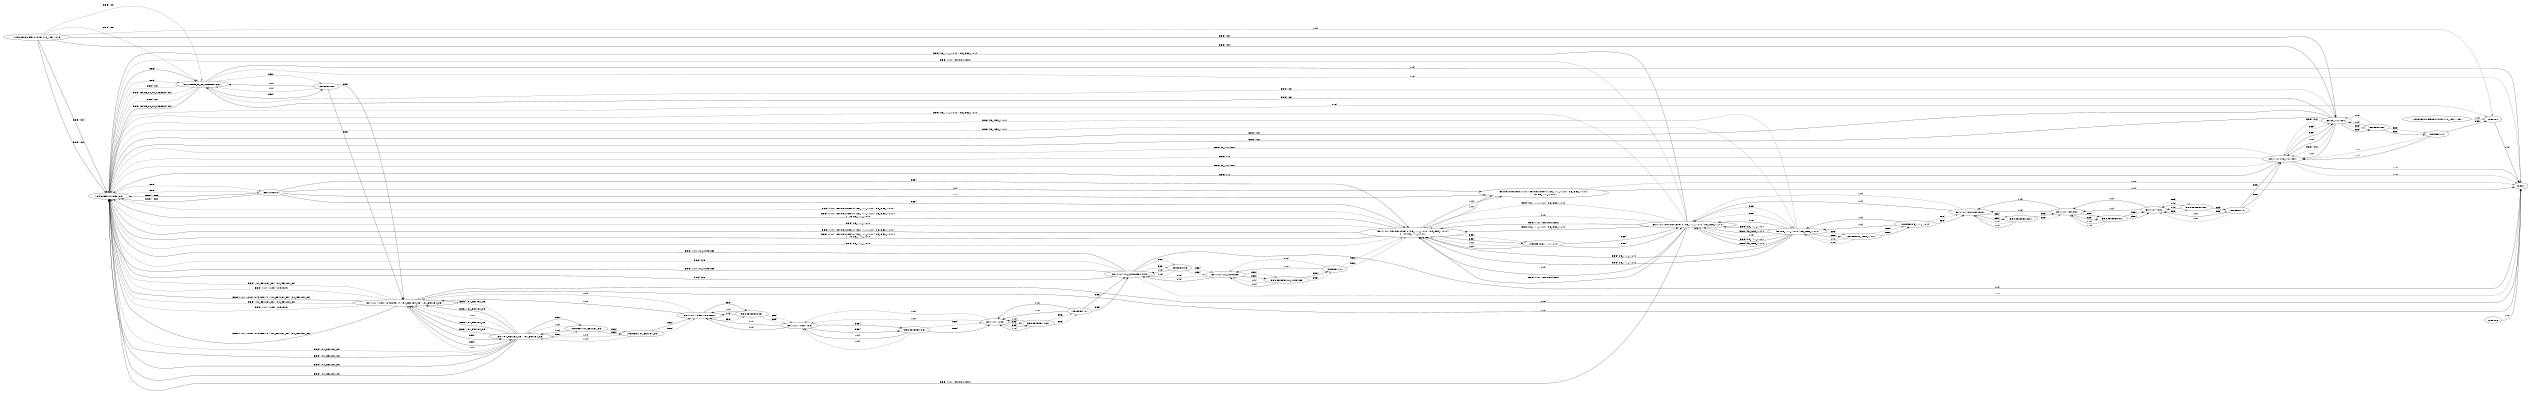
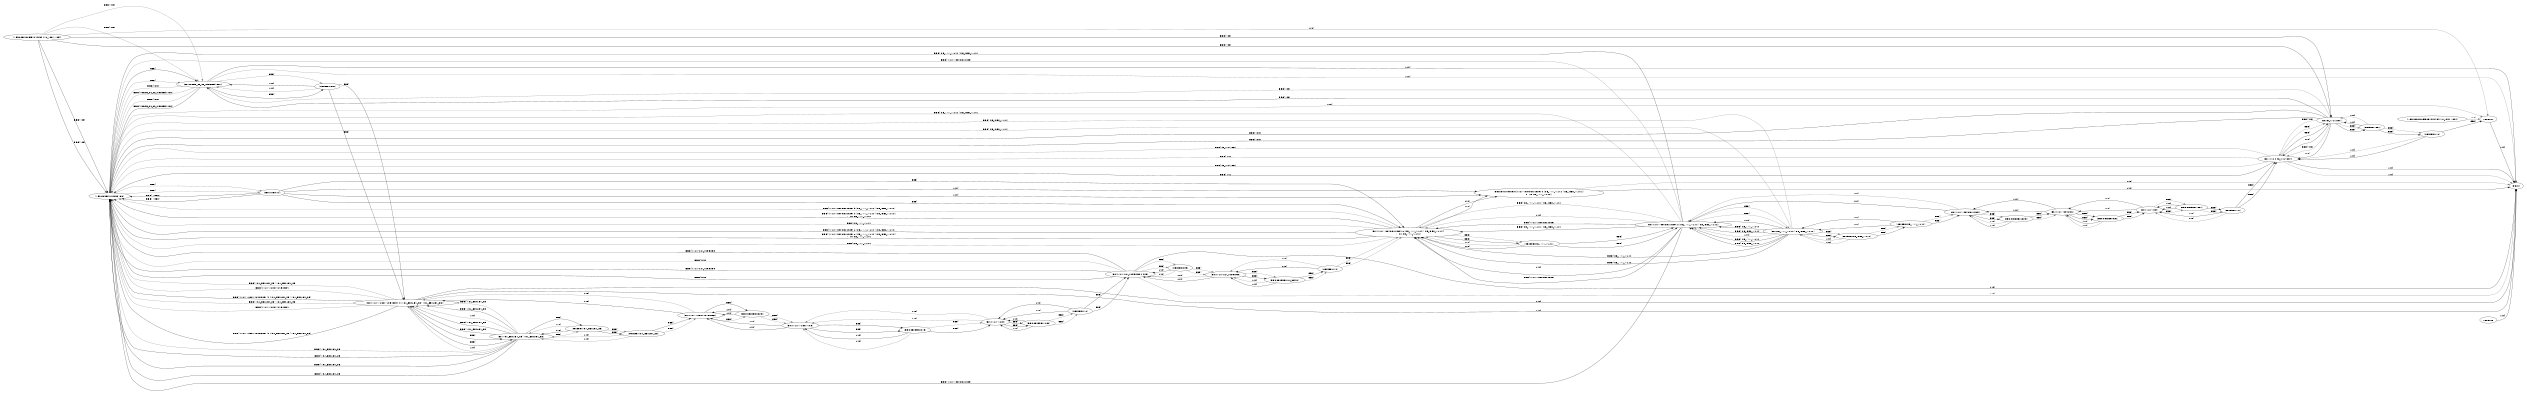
  digraph {
    fontname=Lato
    rankdir=LR
    node [fontname=Lato]
    edge [color=black fontname=Lato]
    n1 [label="(MethodReturn,static void)"]
    n2 [label="(Call,update_db_bp_intercept(vcpu))"]
    n3 [label="(Return,return;)"]
    1000102
    n5 [label="(Block,)"]
    n6 [label="(Identifier,vcpu)"]
    n7 [label="(Call,(svm->vcpu.arch.hflags & (HF_NMI_MASK | HF_IRET_MASK))\n\t    == HF_NMI_MASK)"]
    n8 [label="(ControlStructure,if ((svm->vcpu.arch.hflags & (HF_NMI_MASK | HF_IRET_MASK))\n\t    == HF_NMI_MASK))"]
-   n9 [label="(MethodParameterIn,struct kvm_vcpu *save)"]
+   n9 [label="(MethodParameterIn,struct kvm_vcpu *vcpu)"]
    n10 [label="(Call,to_svm(vcpu))"]
    n11 [label="(Call,*svm = to_svm(vcpu))"]
    n12 [label="(Identifier,vcpu)"]
    n13 [label="(MethodParameterOut,struct kvm_vcpu *vcpu)"]
    n14 [label="(Call,svm->nmi_singlestep = true)"]
    n15 [label="(Identifier,true)"]
    n16 [label="(Call,svm->nmi_singlestep)"]
-   n17 [label="(FieldIdentifier,nmi_singlestep)"]
+   n17 [label="(FieldIdentifier,nmi_return)"]
    n18 [label="(Identifier,svm)"]
    n19 [label="(Identifier,HF_NMI_MASK)"]
    n20 [label="(FieldIdentifier,save)"]
    n21 [label="(Call,svm->vmcb->save)"]
    n22 [label="(Call,svm->vmcb)"]
    n23 [label="(Call,svm->vmcb->save.rflags)"]
    n24 [label="(FieldIdentifier,vmcb)"]
    n25 [label="(FieldIdentifier,rflags)"]
    n26 [label="(Call,svm->vmcb->save.rflags |= (X86_EFLAGS_TF | X86_EFLAGS_RF))"]
    n27 [label="(Call,X86_EFLAGS_TF | X86_EFLAGS_RF)"]
    n28 [label="(Identifier,X86_EFLAGS_RF)"]
    n29 [label="(Identifier,svm)"]
    n30 [label="(Identifier,X86_EFLAGS_TF)"]
    n31 [label="(Identifier,svm)"]
    n32 [label="(FieldIdentifier,vcpu)"]
    n33 [label="(Call,svm->vcpu)"]
    n34 [label="(Identifier,svm)"]
    n35 [label="(Call,svm->vcpu.arch)"]
    n36 [label="(FieldIdentifier,arch)"]
    n37 [label="(Call,svm->vcpu.arch.hflags)"]
    n38 [label="(FieldIdentifier,hflags)"]
    n39 [label="(Call,svm->vcpu.arch.hflags & (HF_NMI_MASK | HF_IRET_MASK))"]
    n40 [label="(Call,HF_NMI_MASK | HF_IRET_MASK)"]
    n41 [label="(Identifier,HF_IRET_MASK)"]
    n42 [label="(Identifier,HF_NMI_MASK)"]
    1000105
    n1 -> n2 [label="CFG: "]
    n1 -> n2 [color=gray40 label="CFG: "]
    n1 -> n3 [color=gray40 label="CFG: "]
    n1 -> n3 [color=gray40 label="CFG: "]
    n1 -> 1000102 [color=gray40 label="AST: "]
    n2 -> n1 [color=gray40 label="DDG: vcpu"]
    n2 -> n1 [color=gray40 label="DDG: update_db_bp_intercept(vcpu)"]
    n2 -> n1 [color=gray40 label="DDG: vcpu"]
    n2 -> n1 [label="DDG: update_db_bp_intercept(vcpu)"]
    n2 -> n5 [label="AST: "]
    n2 -> n5 [color=gray40 label="AST: "]
    n2 -> n6 [label="CFG: "]
    n2 -> n6 [color=gray40 label="CFG: "]
    n3 -> n1 [label="DDG: <RET>"]
    n3 -> n1 [label="DDG: <RET>"]
    n3 -> n7 [label="CFG: "]
    n3 -> n7 [label="CFG: "]
    n3 -> n8 [label="AST: "]
    n3 -> n8 [label="AST: "]
    1000102 -> n5 [label="AST: "]
    n6 -> n2 [label="AST: "]
    n6 -> n2 [color=gray40 label="AST: "]
    n6 -> n26 [label="CFG: "]
    n6 -> n26 [label="CFG: "]
    n7 -> n1 [color=gray40 label="DDG: svm->vcpu.arch.hflags & (HF_NMI_MASK | HF_IRET_MASK)"]
    n7 -> n1 [label="DDG: (svm->vcpu.arch.hflags & (HF_NMI_MASK | HF_IRET_MASK))\n\t    == HF_NMI_MASK"]
    n7 -> n1 [color=gray40 label="DDG: HF_NMI_MASK"]
    n7 -> n1 [label="DDG: svm->vcpu.arch.hflags & (HF_NMI_MASK | HF_IRET_MASK)"]
    n7 -> n1 [label="DDG: (svm->vcpu.arch.hflags & (HF_NMI_MASK | HF_IRET_MASK))\n\t    == HF_NMI_MASK"]
    n7 -> n1 [color=gray40 label="DDG: HF_NMI_MASK"]
    n7 -> n8 [label="AST: "]
    n7 -> n8 [label="AST: "]
    n7 -> n19 [color=gray40 label="CFG: "]
    n7 -> n19 [label="CFG: "]
    n8 -> n5 [color=gray40 label="AST: "]
    n8 -> n5 [label="AST: "]
    n9 -> n1 [label="DDG: vcpu"]
    n9 -> n1 [label="DDG: vcpu"]
    n9 -> n2 [color=gray40 label="DDG: vcpu"]
    n9 -> n2 [color=gray40 label="DDG: vcpu"]
    n9 -> 1000102 [color=gray40 label="AST: "]
    n9 -> n10 [label="DDG: vcpu"]
    n9 -> n10 [label="DDG: vcpu"]
    n10 -> n1 [label="DDG: vcpu"]
    n10 -> n1 [label="DDG: vcpu"]
    n10 -> n2 [color=gray40 label="DDG: vcpu"]
    n10 -> n2 [label="DDG: vcpu"]
    n10 -> n11 [label="AST: "]
    n10 -> n11 [color=gray40 label="DDG: vcpu"]
    n10 -> n11 [label="AST: "]
    n10 -> n11 [color=gray40 label="DDG: vcpu"]
    n10 -> n12 [color=gray40 label="CFG: "]
    n10 -> n12 [label="CFG: "]
    n11 -> n1 [color=gray40 label="DDG: to_svm(vcpu)"]
    n11 -> n1 [color=gray40 label="DDG: svm"]
    n11 -> n1 [color=gray40 label="DDG: to_svm(vcpu)"]
    n11 -> n1 [label="DDG: svm"]
    n11 -> n5 [label="AST: "]
    n11 -> n5 [color=gray40 label="AST: "]
    n11 -> n10 [label="CFG: "]
    n11 -> n10 [color=gray40 label="CFG: "]
    n12 -> n10 [color=gray40 label="AST: "]
    n12 -> n10 [label="AST: "]
    n12 -> n31 [color=gray40 label="CFG: "]
    n12 -> n31 [label="CFG: "]
    n13 -> 1000102 [color=gray40 label="AST: "]
    n14 -> n1 [label="DDG: svm->nmi_singlestep"]
    n14 -> n1 [color=gray40 label="DDG: true"]
    n14 -> n1 [label="DDG: svm->nmi_singlestep"]
    n14 -> n1 [label="DDG: true"]
    n14 -> n5 [label="AST: "]
    n14 -> n5 [color=gray40 label="AST: "]
    n14 -> n15 [color=gray40 label="CFG: "]
    n14 -> n15 [color=gray40 label="CFG: "]
    n15 -> n14 [label="AST: "]
    n15 -> n14 [color=gray40 label="AST: "]
    n15 -> n16 [color=gray40 label="CFG: "]
    n15 -> n16 [color=gray40 label="CFG: "]
    n16 -> n14 [color=gray40 label="AST: "]
    n16 -> n14 [label="AST: "]
    n16 -> n17 [color=gray40 label="CFG: "]
    n16 -> n17 [label="CFG: "]
    n17 -> n16 [color=gray40 label="AST: "]
    n17 -> n16 [label="AST: "]
    n17 -> n18 [label="CFG: "]
    n17 -> n18 [color=gray40 label="CFG: "]
    n18 -> n7 [color=gray40 label="CFG: "]
    n18 -> n7 [color=gray40 label="CFG: "]
    n18 -> n16 [color=gray40 label="AST: "]
    n18 -> n16 [label="AST: "]
    n19 -> n7 [color=gray40 label="AST: "]
    n19 -> n7 [label="AST: "]
    n19 -> n39 [label="CFG: "]
    n19 -> n39 [label="CFG: "]
    n20 -> n21 [label="AST: "]
    n20 -> n21 [color=gray40 label="AST: "]
    n20 -> n22 [label="CFG: "]
    n20 -> n22 [color=gray40 label="CFG: "]
    n21 -> n20 [label="CFG: "]
    n21 -> n20 [label="CFG: "]
    n21 -> n23 [label="AST: "]
    n21 -> n23 [label="AST: "]
    n22 -> n21 [color=gray40 label="AST: "]
    n22 -> n21 [color=gray40 label="AST: "]
    n22 -> n24 [label="CFG: "]
    n22 -> n24 [label="CFG: "]
    n23 -> n25 [color=gray40 label="CFG: "]
    n23 -> n25 [label="CFG: "]
    n23 -> n26 [color=gray40 label="AST: "]
    n23 -> n26 [label="AST: "]
    n24 -> n22 [label="AST: "]
    n24 -> n22 [label="AST: "]
    n24 -> n29 [color=gray40 label="CFG: "]
    n24 -> n29 [color=gray40 label="CFG: "]
    n25 -> n21 [color=gray40 label="CFG: "]
    n25 -> n21 [color=gray40 label="CFG: "]
    n25 -> n23 [label="AST: "]
    n25 -> n23 [label="AST: "]
    n26 -> n1 [color=gray40 label="DDG: X86_EFLAGS_TF | X86_EFLAGS_RF"]
    n26 -> n1 [color=gray40 label="DDG: svm->vmcb->save.rflags"]
    n26 -> n1 [label="DDG: svm->vmcb->save.rflags |= (X86_EFLAGS_TF | X86_EFLAGS_RF)"]
    n26 -> n1 [color=gray40 label="DDG: X86_EFLAGS_TF | X86_EFLAGS_RF"]
    n26 -> n1 [color=gray40 label="DDG: svm->vmcb->save.rflags"]
    n26 -> n1 [label="DDG: svm->vmcb->save.rflags |= (X86_EFLAGS_TF | X86_EFLAGS_RF)"]
    n26 -> n5 [label="AST: "]
    n26 -> n5 [label="AST: "]
    n26 -> n27 [label="CFG: "]
    n26 -> n27 [label="CFG: "]
    n27 -> n1 [color=gray40 label="DDG: X86_EFLAGS_RF"]
    n27 -> n1 [label="DDG: X86_EFLAGS_TF"]
    n27 -> n1 [label="DDG: X86_EFLAGS_RF"]
    n27 -> n1 [label="DDG: X86_EFLAGS_TF"]
    n27 -> n26 [color=gray40 label="AST: "]
    n27 -> n26 [color=gray40 label="DDG: X86_EFLAGS_TF"]
    n27 -> n26 [label="DDG: X86_EFLAGS_RF"]
    n27 -> n26 [color=gray40 label="AST: "]
    n27 -> n26 [label="DDG: X86_EFLAGS_TF"]
    n27 -> n26 [label="DDG: X86_EFLAGS_RF"]
    n27 -> n28 [color=gray40 label="CFG: "]
    n27 -> n28 [label="CFG: "]
    n28 -> n27 [color=gray40 label="AST: "]
    n28 -> n27 [label="AST: "]
    n28 -> n30 [label="CFG: "]
    n28 -> n30 [color=gray40 label="CFG: "]
    n29 -> n14 [label="CFG: "]
    n29 -> n14 [label="CFG: "]
    n29 -> n22 [label="AST: "]
    n29 -> n22 [label="AST: "]
    n30 -> n23 [color=gray40 label="CFG: "]
    n30 -> n23 [label="CFG: "]
    n30 -> n27 [color=gray40 label="AST: "]
    n30 -> n27 [color=gray40 label="AST: "]
    n31 -> 1000102 [label="CFG: "]
    n31 -> n11 [color=gray40 label="AST: "]
    n31 -> n11 [label="AST: "]
    n32 -> n33 [label="AST: "]
    n32 -> n33 [label="AST: "]
    n32 -> n34 [label="CFG: "]
    n32 -> n34 [color=gray40 label="CFG: "]
    n33 -> n32 [color=gray40 label="CFG: "]
    n33 -> n32 [color=gray40 label="CFG: "]
    n33 -> n35 [label="AST: "]
    n33 -> n35 [label="AST: "]
    n34 -> n11 [label="CFG: "]
    n34 -> n11 [label="CFG: "]
    n34 -> n33 [label="AST: "]
    n34 -> n33 [color=gray40 label="AST: "]
    n35 -> n36 [label="CFG: "]
    n35 -> n36 [label="CFG: "]
    n35 -> n37 [label="AST: "]
    n35 -> n37 [label="AST: "]
    n36 -> n33 [label="CFG: "]
    n36 -> n33 [label="CFG: "]
    n36 -> n35 [label="AST: "]
    n36 -> n35 [color=gray40 label="AST: "]
    n37 -> n38 [color=gray40 label="CFG: "]
    n37 -> n38 [label="CFG: "]
    n37 -> n39 [color=gray40 label="AST: "]
    n37 -> n39 [label="AST: "]
    n38 -> n35 [label="CFG: "]
    n38 -> n35 [color=gray40 label="CFG: "]
    n38 -> n37 [color=gray40 label="AST: "]
    n38 -> n37 [label="AST: "]
    n39 -> n1 [label="DDG: svm->vcpu.arch.hflags"]
    n39 -> n1 [label="DDG: HF_NMI_MASK | HF_IRET_MASK"]
    n39 -> n1 [color=gray40 label="DDG: svm->vcpu.arch.hflags"]
    n39 -> n1 [color=gray40 label="DDG: HF_NMI_MASK | HF_IRET_MASK"]
    n39 -> n7 [label="AST: "]
    n39 -> n7 [label="DDG: svm->vcpu.arch.hflags"]
    n39 -> n7 [color=gray40 label="DDG: HF_NMI_MASK | HF_IRET_MASK"]
    n39 -> n7 [color=gray40 label="AST: "]
    n39 -> n7 [label="DDG: svm->vcpu.arch.hflags"]
    n39 -> n7 [label="DDG: HF_NMI_MASK | HF_IRET_MASK"]
    n39 -> n40 [color=gray40 label="CFG: "]
    n39 -> n40 [color=gray40 label="CFG: "]
    n40 -> n1 [color=gray40 label="DDG: HF_IRET_MASK"]
    n40 -> n1 [color=gray40 label="DDG: HF_IRET_MASK"]
    n40 -> n7 [label="DDG: HF_NMI_MASK"]
    n40 -> n7 [label="DDG: HF_NMI_MASK"]
    n40 -> n39 [label="AST: "]
    n40 -> n39 [label="DDG: HF_NMI_MASK"]
    n40 -> n39 [label="DDG: HF_IRET_MASK"]
    n40 -> n39 [color=gray40 label="AST: "]
    n40 -> n39 [label="DDG: HF_NMI_MASK"]
    n40 -> n39 [label="DDG: HF_IRET_MASK"]
    n40 -> n41 [color=gray40 label="CFG: "]
    n40 -> n41 [label="CFG: "]
    n41 -> n40 [color=gray40 label="AST: "]
    n41 -> n40 [color=gray40 label="AST: "]
    n41 -> n42 [color=gray40 label="CFG: "]
    n41 -> n42 [label="CFG: "]
    n42 -> n37 [color=gray40 label="CFG: "]
    n42 -> n37 [label="CFG: "]
    n42 -> n40 [label="AST: "]
    n42 -> n40 [label="AST: "]
    1000105 -> n5 [label="AST: "]
  }
